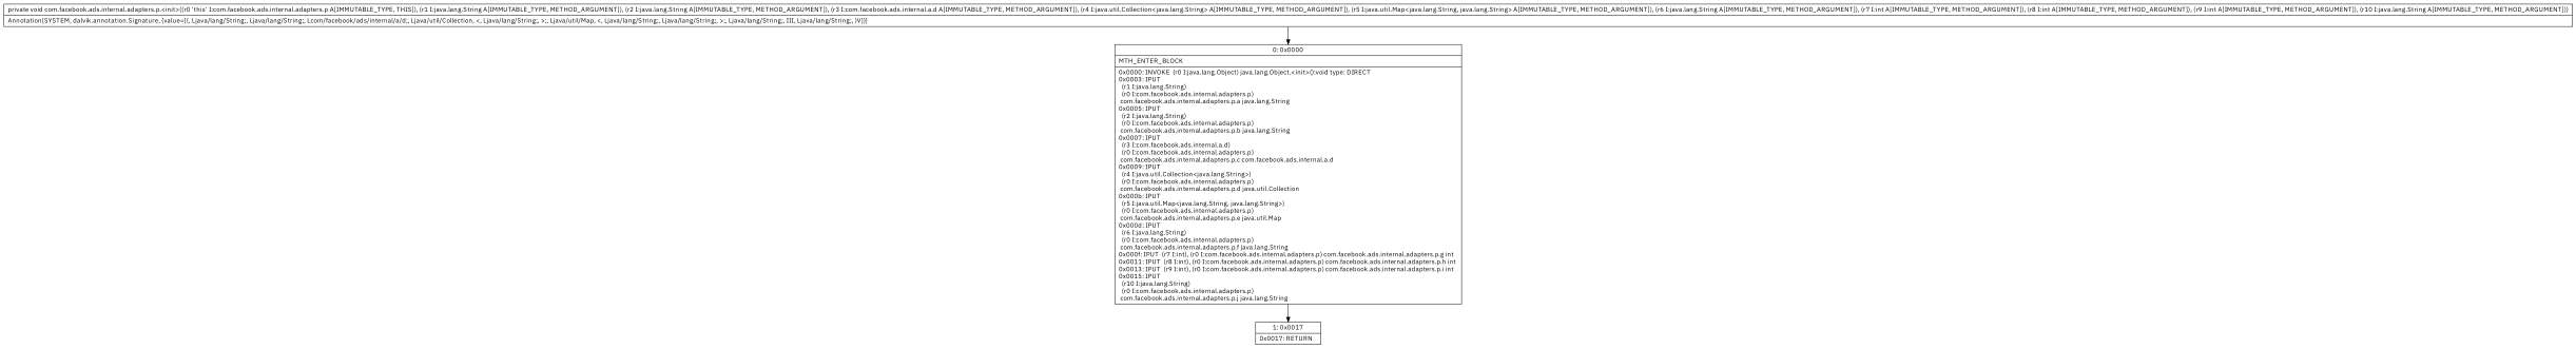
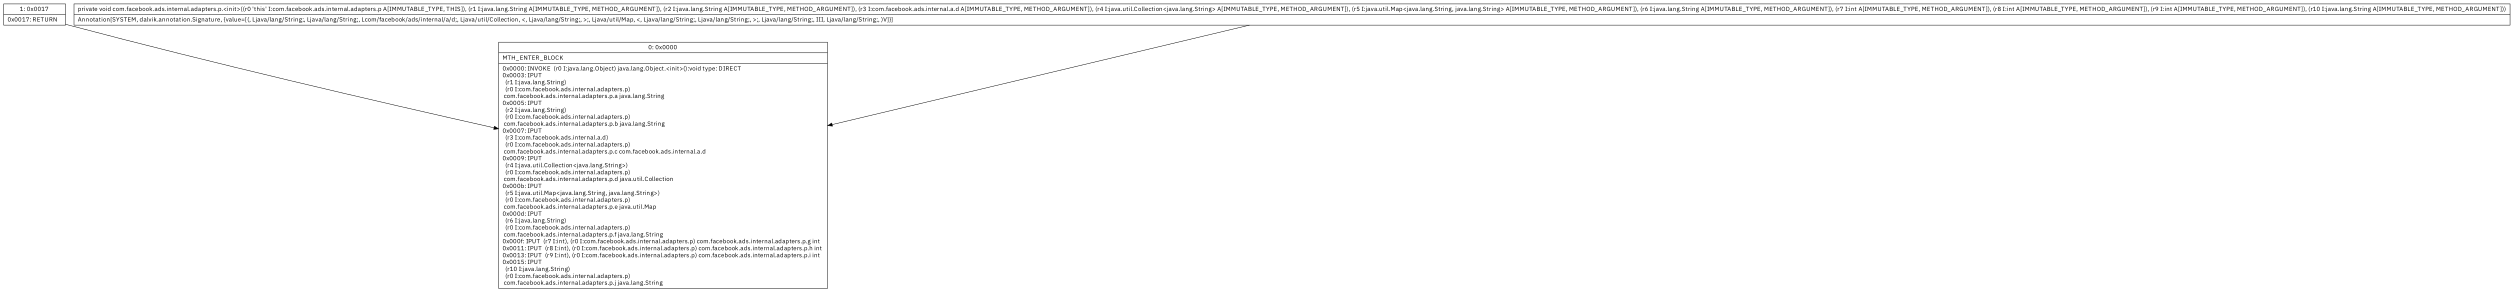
  digraph {
    fontname="IBM Plex Sans"
    node [shape=record fontname="IBM Plex Sans"]
    edge [fontname="IBM Plex Sans"]
    n1 [label="{0\:\ 0x0000|MTH_ENTER_BLOCK\l|0x0000: INVOKE  (r0 I:java.lang.Object) java.lang.Object.\<init\>():void type: DIRECT \l0x0003: IPUT  \l  (r1 I:java.lang.String)\l  (r0 I:com.facebook.ads.internal.adapters.p)\l com.facebook.ads.internal.adapters.p.a java.lang.String \l0x0005: IPUT  \l  (r2 I:java.lang.String)\l  (r0 I:com.facebook.ads.internal.adapters.p)\l com.facebook.ads.internal.adapters.p.b java.lang.String \l0x0007: IPUT  \l  (r3 I:com.facebook.ads.internal.a.d)\l  (r0 I:com.facebook.ads.internal.adapters.p)\l com.facebook.ads.internal.adapters.p.c com.facebook.ads.internal.a.d \l0x0009: IPUT  \l  (r4 I:java.util.Collection\<java.lang.String\>)\l  (r0 I:com.facebook.ads.internal.adapters.p)\l com.facebook.ads.internal.adapters.p.d java.util.Collection \l0x000b: IPUT  \l  (r5 I:java.util.Map\<java.lang.String, java.lang.String\>)\l  (r0 I:com.facebook.ads.internal.adapters.p)\l com.facebook.ads.internal.adapters.p.e java.util.Map \l0x000d: IPUT  \l  (r6 I:java.lang.String)\l  (r0 I:com.facebook.ads.internal.adapters.p)\l com.facebook.ads.internal.adapters.p.f java.lang.String \l0x000f: IPUT  (r7 I:int), (r0 I:com.facebook.ads.internal.adapters.p) com.facebook.ads.internal.adapters.p.g int \l0x0011: IPUT  (r8 I:int), (r0 I:com.facebook.ads.internal.adapters.p) com.facebook.ads.internal.adapters.p.h int \l0x0013: IPUT  (r9 I:int), (r0 I:com.facebook.ads.internal.adapters.p) com.facebook.ads.internal.adapters.p.i int \l0x0015: IPUT  \l  (r10 I:java.lang.String)\l  (r0 I:com.facebook.ads.internal.adapters.p)\l com.facebook.ads.internal.adapters.p.j java.lang.String \l}"]
    n2 [label="{1\:\ 0x0017|0x0017: RETURN   \l}"]
    n3 [label="{private void com.facebook.ads.internal.adapters.p.\<init\>((r0 'this' I:com.facebook.ads.internal.adapters.p A[IMMUTABLE_TYPE, THIS]), (r1 I:java.lang.String A[IMMUTABLE_TYPE, METHOD_ARGUMENT]), (r2 I:java.lang.String A[IMMUTABLE_TYPE, METHOD_ARGUMENT]), (r3 I:com.facebook.ads.internal.a.d A[IMMUTABLE_TYPE, METHOD_ARGUMENT]), (r4 I:java.util.Collection\<java.lang.String\> A[IMMUTABLE_TYPE, METHOD_ARGUMENT]), (r5 I:java.util.Map\<java.lang.String, java.lang.String\> A[IMMUTABLE_TYPE, METHOD_ARGUMENT]), (r6 I:java.lang.String A[IMMUTABLE_TYPE, METHOD_ARGUMENT]), (r7 I:int A[IMMUTABLE_TYPE, METHOD_ARGUMENT]), (r8 I:int A[IMMUTABLE_TYPE, METHOD_ARGUMENT]), (r9 I:int A[IMMUTABLE_TYPE, METHOD_ARGUMENT]), (r10 I:java.lang.String A[IMMUTABLE_TYPE, METHOD_ARGUMENT]))  | Annotation[SYSTEM, dalvik.annotation.Signature, \{value=[(, Ljava\/lang\/String;, Ljava\/lang\/String;, Lcom\/facebook\/ads\/internal\/a\/d;, Ljava\/util\/Collection, \<, Ljava\/lang\/String;, \>;, Ljava\/util\/Map, \<, Ljava\/lang\/String;, Ljava\/lang\/String;, \>;, Ljava\/lang\/String;, III, Ljava\/lang\/String;, )V]\}]\l}"]
-   n1 -> n2
+   n2 -> n1
    n3 -> n1
  }
